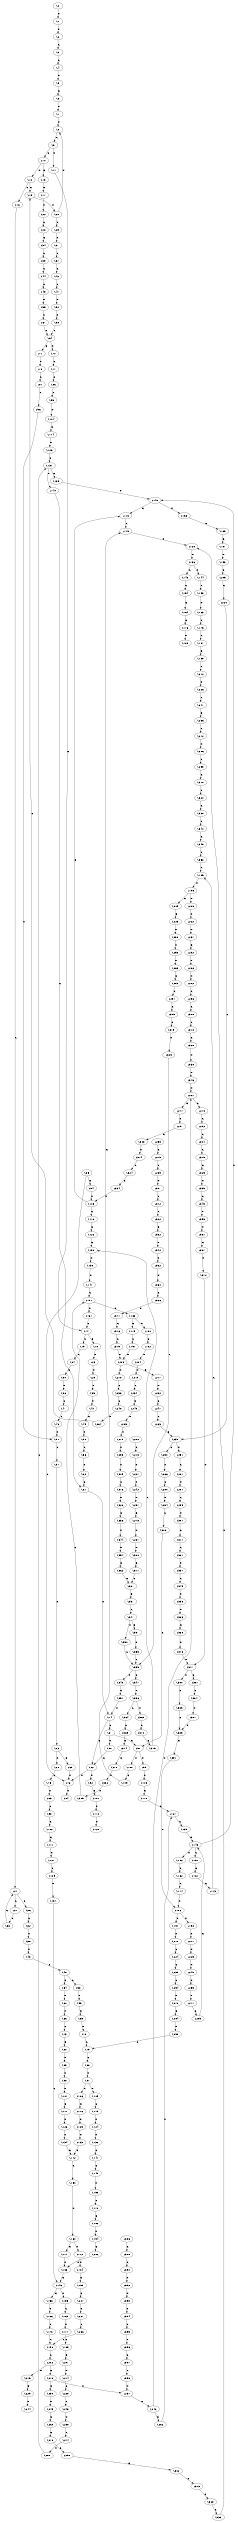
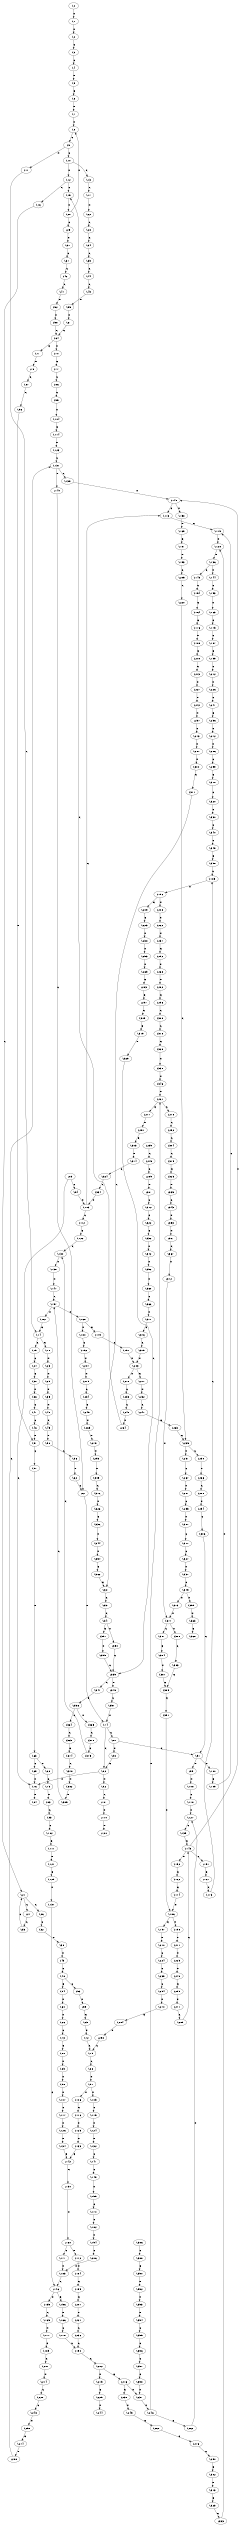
  strict digraph {
    S0
    S1
    S2
    S3
    S4
    S5
    S6
    S7
    S8
    S9
    S10
    S11
    S12
    S13
    S14
    S15
    S16
    S17
    S18
    S19
    S20
    S21
    S22
    S23
    S24
    S25
    S26
    S27
    S28
    S29
    S30
    S31
    S32
    S33
    S34
    S35
    S36
    S37
    S38
    S39
    S40
    S41
    S42
    S43
    S44
    S45
    S46
    S47
    S48
    S49
    S50
    S51
    S52
    S53
    S54
    S55
    S56
    S57
    S58
    S59
    S60
    S61
    S62
    S63
    S64
    S65
    S66
    S67
    S68
    S69
    S70
    S71
    S72
    S73
    S74
    S75
    S76
    S77
    S78
    S79
    S80
    S81
    S82
    S83
    S84
    S86
    S87
    S88
    S89
    S90
    S91
    S92
    S93
    S85
    S94
    S95
    S96
    S97
    S98
    S99
    S100
    S101
    S102
    S103
    S104
    S105
    S106
    S107
    S108
    S109
    S110
    S111
    S112
    S113
    S114
    S115
    S116
    S117
    S118
    S119
    S120
    S121
    S122
    S123
    S124
    S125
    S126
    S127
    S128
    S129
    S130
    S131
    S132
    S133
    S134
    S135
    S136
    S137
    S138
    S139
    S140
    S141
    S142
    S143
    S144
    S145
    S146
    S147
    S148
    S149
    S150
    S151
    S152
    S153
    S154
    S155
    S156
    S157
    S158
    S159
    S160
    S161
    S162
    S163
    S164
    S165
    S166
    S167
    S168
    S169
    S170
    S171
    S172
    S173
    S174
    S175
    S176
    S177
    S178
    S179
    S180
    S181
    S182
    S183
    S184
    S185
    S186
    S187
    S188
    S189
    S190
    S191
    S192
    S193
    S194
    S195
    S196
    S197
    S198
    S199
    S200
    S201
    S202
    S203
    S204
    S205
    S206
    S207
    S208
    S209
    S210
    S211
    S212
    S213
    S214
    S215
    S216
    S217
    S218
    S219
    S220
    S221
    S222
    S223
    S224
    S225
    S226
    S227
    S228
    S229
    S230
    S231
    S232
    S233
    S234
    S235
    S236
    S237
    S238
    S239
    S240
    S241
    S242
    S243
    S244
    S245
    S246
    S247
    S248
    S249
    S250
    S251
    S252
    S253
    S254
    S255
    S256
    S257
    S258
    S260
    S261
    S262
    S263
    S264
    S265
    S266
    S267
    S268
    S269
    S270
    S271
    S272
    S273
    S274
    S259
    S275
    S276
    S277
    S278
    S279
    S280
    S281
    S282
    S283
    S284
    S285
    S286
    S287
    S288
    S289
    S290
    S291
    S292
    S293
    S294
    S295
    S296
    S297
    S298
    S299
    S300
    S301
    S302
    S303
    S304
    S305
    S306
    S307
    S308
    S309
    S310
    S311
    S312
    S313
    S314
    S315
    S316
    S317
    S318
    S319
    S320
    S321
    S322
    S323
    S324
    S325
    S326
    S327
    S328
    S329
    S330
    S331
    S332
    S333
    S334
    S335
    S336
    S337
    S338
    S339
    S340
    S341
    S342
    S343
    S344
    S345
    S346
    S347
    S348
    S349
    S350
    S351
    S352
    S353
    S354
    S355
    S356
    S357
    S358
    S359
    S360
    S361
    S362
    S363
    S364
    S365
    S366
    S367
    S368
    S369
    S370
    S371
    S372
    S373
    S374
    S375
    S376
    S377
    S378
    S379
    S380
    S381
    S382
    S383
    S384
    S385
    S389
    S387
    S386
    S388
    S390
    S391
    n393 [label=S592]
    S393
    S394
    S395
    S396
    S397
    S398
    S0 -> S1 [label=A]
    S1 -> S2 [label=T]
    S2 -> S3 [label=C]
    S3 -> S4 [label=C]
    S4 -> S5 [label=A]
    S5 -> S6 [label=G]
    S6 -> S7 [label=A]
    S7 -> S8 [label=A]
    S8 -> S9 [label=C]
    S9 -> S10 [label=C]
    S9 -> S11 [label=A]
    S10 -> S12 [label=A]
    S10 -> S13 [label=G]
    S11 -> S14 [label=G]
    S12 -> S15 [label=G]
    S12 -> S16 [label=C]
    S13 -> S17 [label=G]
    S14 -> S18 [label=G]
    S14 -> S19 [label=C]
    S15 -> S20 [label=A]
    S16 -> S21 [label=C]
    S17 -> S22 [label=A]
    S18 -> S23 [label=A]
    S19 -> S24 [label=C]
    S20 -> S8 [label=A]
    S20 -> S25 [label=C]
    S21 -> S26 [label=C]
    S21 -> S27 [label=C]
    S22 -> S28 [label=C]
    S23 -> S29 [label=A]
    S24 -> S30 [label=G]
    S25 -> S31 [label=T]
    S26 -> S32 [label=C]
    S27 -> S33 [label=C]
    S28 -> S34 [label=G]
    S29 -> S35 [label=T]
    S30 -> S36 [label=T]
    S31 -> S37 [label=C]
    S32 -> S38 [label=T]
    S33 -> S21 [label=C]
    S34 -> S39 [label=C]
    S35 -> S40 [label=A]
    S36 -> S41 [label=C]
    S37 -> S42 [label=C]
    S38 -> S43 [label=T]
    S39 -> S44 [label=C]
    S40 -> S45 [label=G]
    S41 -> S46 [label=C]
    S42 -> S47 [label=C]
    S43 -> S48 [label=C]
    S44 -> S49 [label=C]
    S45 -> S50 [label=T]
    S46 -> S51 [label=T]
    S47 -> S52 [label=A]
    S48 -> S53 [label=C]
    S48 -> S54 [label=G]
    S49 -> S55 [label=A]
    S50 -> S56 [label=C]
    S51 -> S57 [label=C]
    S52 -> S58 [label=T]
    S53 -> S59 [label=T]
    S54 -> S60 [label=A]
    S55 -> S61 [label=T]
    S56 -> S62 [label=T]
    S57 -> S63 [label=T]
    S58 -> S64 [label=C]
    S59 -> S65 [label=G]
    S60 -> S66 [label=T]
    S61 -> S64 [label=C]
    S62 -> S67 [label=C]
    S63 -> S68 [label=T]
    S63 -> S69 [label=G]
    S64 -> S70 [label=T]
    S64 -> S71 [label=G]
    S65 -> S72 [label=T]
    S66 -> S73 [label=C]
    S67 -> S74 [label=T]
    S68 -> S75 [label=C]
    S69 -> S76 [label=T]
    S70 -> S77 [label=G]
    S71 -> S78 [label=T]
    S72 -> S79 [label=C]
    S73 -> S80 [label=G]
    S74 -> S81 [label=C]
    S74 -> S82 [label=G]
    S75 -> S83 [label=T]
    S76 -> S84 [label=A]
    S77 -> S86 [label=C]
    S78 -> S87 [label=C]
    S79 -> S88 [label=C]
    S80 -> S89 [label=T]
    S81 -> S90 [label=T]
    S81 -> S91 [label=G]
    S82 -> S76 [label=T]
    S82 -> S92 [label=A]
    S83 -> S93 [label=C]
    S86 -> S95 [label=C]
    S87 -> S96 [label=C]
    S88 -> S97 [label=T]
    S89 -> S98 [label=T]
    S90 -> S82 [label=G]
    S91 -> S99 [label=A]
    S91 -> S100 [label=T]
    S92 -> S101 [label=G]
    S93 -> S102 [label=G]
    S85 -> S76 [label=C]
    S85 -> S94 [label=G]
    S94 -> S103 [label=T]
    S95 -> S104 [label=A]
    S96 -> S51 [label=T]
    S97 -> S105 [label=A]
    S97 -> S106 [label=T]
    S98 -> S107 [label=T]
    S99 -> S108 [label=A]
    S100 -> S109 [label=G]
    S101 -> S110 [label=T]
    S102 -> S111 [label=G]
    S103 -> S112 [label=C]
    S103 -> S113 [label=G]
    S104 -> S114 [label=G]
    S105 -> S115 [label=C]
    S106 -> S116 [label=G]
    S107 -> S117 [label=G]
    S108 -> S118 [label=G]
    S109 -> S119 [label=G]
    S110 -> S120 [label=A]
    S111 -> S121 [label=A]
    S112 -> S122 [label=G]
    S113 -> S119 [label=G]
    S114 -> S123 [label=T]
    S115 -> S124 [label=T]
    S116 -> S125 [label=T]
    S117 -> S126 [label=T]
    S118 -> S127 [label=T]
    S119 -> S128 [label=T]
    S121 -> S129 [label=G]
    S122 -> S130 [label=G]
    S123 -> S131 [label=C]
    S124 -> S132 [label=A]
    S125 -> S133 [label=A]
    S126 -> S134 [label=A]
    S127 -> S135 [label=C]
    S128 -> S136 [label=A]
    S129 -> S137 [label=A]
    S130 -> S138 [label=A]
    S131 -> S139 [label=G]
    S131 -> S140 [label=T]
    S132 -> S141 [label=C]
    S133 -> S142 [label=G]
    S134 -> S142 [label=G]
    S135 -> S143 [label=G]
    S136 -> S144 [label=T]
    S136 -> S145 [label=C]
    S137 -> S146 [label=G]
    S138 -> S147 [label=A]
    S139 -> S148 [label=T]
    S140 -> S67 [label=C]
    S141 -> S149 [label=C]
    S142 -> S150 [label=G]
    S143 -> S148 [label=T]
    S143 -> S151 [label=C]
    S143 -> S152 [label=A]
    S144 -> S153 [label=G]
    S145 -> S154 [label=C]
    S146 -> S155 [label=T]
    S146 -> S156 [label=G]
    S147 -> S157 [label=C]
    S148 -> S113 [label=G]
    S148 -> S158 [label=A]
    S149 -> S159 [label=A]
    S150 -> S160 [label=A]
    S151 -> S161 [label=G]
    S152 -> S162 [label=G]
    S153 -> S163 [label=A]
    S154 -> S164 [label=G]
    S155 -> S165 [label=C]
    S156 -> S166 [label=T]
    S157 -> S167 [label=A]
    S157 -> S168 [label=T]
    S158 -> S169 [label=A]
    S159 -> S170 [label=G]
    S160 -> S171 [label=G]
    S160 -> S172 [label=A]
    S161 -> S173 [label=G]
    S162 -> S174 [label=G]
    S163 -> S175 [label=G]
    S164 -> S176 [label=G]
    S165 -> S177 [label=A]
    S166 -> S178 [label=C]
    S167 -> S14 [label=G]
    S168 -> S179 [label=G]
    S168 -> S180 [label=A]
    S169 -> S181 [label=G]
    S170 -> S182 [label=G]
    S171 -> S183 [label=A]
    S172 -> S184 [label=A]
    S173 -> S185 [label=C]
    S174 -> S186 [label=T]
    S175 -> S187 [label=C]
    S176 -> S188 [label=T]
    S177 -> S189 [label=G]
    S178 -> S190 [label=C]
    S179 -> S191 [label=C]
    S180 -> S192 [label=C]
    S181 -> S193 [label=A]
    S182 -> S194 [label=A]
    S183 -> S146 [label=G]
    S184 -> S195 [label=G]
    S185 -> S196 [label=T]
    S186 -> S197 [label=G]
    S186 -> S198 [label=A]
    S187 -> S199 [label=G]
+   S188 -> S200 [label=G]
    S189 -> S201 [label=G]
    S190 -> S202 [label=C]
    S191 -> S203 [label=A]
    S192 -> S204 [label=A]
    S193 -> S205 [label=C]
    S194 -> S206 [label=G]
    S195 -> S207 [label=G]
    S196 -> S208 [label=A]
    S196 -> S209 [label=G]
    S197 -> S210 [label=T]
    S198 -> S211 [label=T]
    S199 -> S212 [label=G]
    S200 -> S213 [label=G]
    S201 -> S214 [label=A]
    S202 -> S215 [label=A]
    S202 -> S216 [label=G]
    S203 -> S217 [label=G]
    S203 -> S218 [label=A]
    S204 -> S219 [label=A]
    S205 -> S220 [label=G]
    S206 -> S183 [label=A]
    S207 -> S221 [label=T]
    S208 -> S222 [label=T]
    S209 -> S223 [label=G]
    S210 -> S224 [label=C]
    S211 -> S225 [label=A]
    S212 -> S226 [label=T]
    S213 -> S227 [label=T]
    S214 -> S228 [label=C]
    S215 -> S229 [label=G]
    S216 -> S230 [label=G]
    S216 -> S231 [label=A]
    S217 -> S232 [label=A]
    S218 -> S233 [label=C]
    S219 -> S234 [label=C]
    S220 -> S235 [label=G]
    S221 -> S236 [label=C]
    S222 -> S237 [label=A]
    S223 -> S238 [label=A]
    S224 -> S239 [label=C]
    S225 -> S240 [label=A]
    S226 -> S241 [label=C]
    S227 -> S242 [label=T]
    S228 -> S243 [label=C]
    S229 -> S244 [label=A]
    S230 -> S245 [label=A]
    S231 -> S246 [label=A]
    S232 -> S247 [label=C]
    S233 -> S248 [label=C]
    S234 -> S249 [label=G]
    S235 -> S250 [label=C]
    S235 -> S251 [label=A]
    S236 -> S190 [label=C]
    S237 -> S252 [label=G]
    S238 -> S253 [label=A]
    S239 -> S254 [label=C]
    S240 -> S255 [label=G]
    S241 -> S256 [label=G]
    S242 -> S257 [label=A]
    S243 -> S258 [label=A]
    S245 -> S260 [label=G]
    S246 -> S261 [label=A]
    S246 -> S262 [label=G]
    S247 -> S263 [label=G]
    S248 -> S264 [label=A]
    S249 -> S265 [label=A]
    S250 -> S266 [label=T]
    S251 -> S267 [label=C]
    S252 -> S268 [label=T]
    S253 -> S269 [label=T]
    S254 -> S270 [label=T]
    S255 -> S271 [label=T]
    S256 -> S272 [label=C]
    S257 -> S273 [label=G]
    S258 -> S274 [label=G]
    S260 -> S276 [label=G]
    S261 -> S277 [label=G]
    S261 -> S278 [label=C]
    S262 -> S127 [label=T]
    S263 -> S235 [label=G]
    S264 -> S15 [label=G]
    S265 -> S279 [label=A]
    S266 -> S280 [label=C]
    S267 -> S281 [label=A]
    S268 -> S282 [label=A]
    S269 -> S283 [label=G]
    S270 -> S284 [label=G]
    S271 -> S285 [label=C]
    S272 -> S286 [label=A]
    S273 -> S287 [label=A]
    S274 -> S288 [label=T]
    S259 -> S275 [label=C]
    S275 -> S289 [label=C]
    S276 -> S290 [label=C]
    S277 -> S291 [label=T]
    S278 -> S292 [label=C]
    S279 -> S293 [label=A]
    S280 -> S294 [label=T]
    S281 -> S295 [label=C]
    S282 -> S296 [label=G]
    S283 -> S297 [label=G]
    S284 -> S298 [label=T]
    S285 -> S143 [label=G]
    S286 -> S299 [label=C]
    S287 -> S300 [label=A]
    S288 -> S131 [label=C]
    S289 -> S301 [label=A]
    S290 -> S302 [label=G]
    S291 -> S303 [label=G]
    S292 -> S304 [label=C]
    S293 -> S305 [label=A]
    S294 -> S306 [label=C]
    S295 -> S307 [label=A]
    S296 -> S308 [label=C]
    S297 -> S309 [label=G]
    S298 -> S79 [label=C]
    S299 -> S310 [label=G]
    S300 -> S311 [label=G]
    S301 -> S312 [label=C]
    S302 -> S313 [label=T]
    S303 -> S314 [label=T]
    S304 -> S315 [label=C]
    S305 -> S316 [label=C]
    S306 -> S91 [label=G]
    S307 -> S317 [label=C]
    S308 -> S318 [label=C]
    S309 -> S319 [label=G]
    S310 -> S320 [label=C]
    S311 -> S321 [label=G]
    S312 -> S322 [label=G]
    S313 -> S323 [label=G]
    S314 -> S324 [label=C]
    S315 -> S325 [label=G]
    S316 -> S326 [label=A]
    S317 -> S327 [label=C]
    S318 -> S328 [label=G]
    S319 -> S329 [label=T]
    S320 -> S330 [label=G]
    S321 -> S331 [label=G]
    S322 -> S332 [label=G]
    S323 -> S333 [label=G]
    S324 -> S334 [label=G]
    S325 -> S335 [label=A]
    S326 -> S336 [label=G]
    S327 -> S337 [label=T]
    S328 -> S338 [label=A]
    S329 -> S339 [label=C]
    S330 -> S340 [label=C]
    S331 -> S341 [label=G]
    S332 -> S342 [label=T]
    S333 -> S128 [label=T]
    S334 -> S103 [label=T]
    S335 -> S343 [label=C]
    S336 -> S344 [label=A]
    S337 -> S345 [label=C]
    S338 -> S346 [label=A]
    S339 -> S347 [label=C]
    S339 -> S348 [label=T]
    S340 -> S349 [label=G]
    S341 -> S350 [label=T]
    S341 -> S351 [label=G]
    S342 -> S352 [label=T]
    S343 -> S353 [label=T]
    S344 -> S354 [label=A]
    S345 -> S355 [label=T]
    S346 -> S261 [label=A]
    S347 -> S356 [label=G]
    S348 -> S357 [label=C]
    S349 -> S358 [label=G]
    S350 -> S339 [label=C]
    S351 -> S359 [label=T]
    S352 -> S360 [label=A]
    S353 -> S361 [label=A]
    S354 -> S362 [label=G]
    S355 -> S363 [label=A]
    S356 -> S364 [label=C]
    S356 -> S365 [label=T]
    S357 -> S74 [label=T]
    S358 -> S185 [label=C]
    S359 -> S339 [label=C]
    S360 -> S366 [label=C]
    S361 -> S367 [label=G]
    S362 -> S321 [label=G]
    S363 -> S368 [label=G]
    S364 -> S369 [label=C]
    S365 -> S370 [label=C]
    S366 -> S371 [label=T]
    S367 -> S372 [label=A]
-   S368 -> S373 [label=A]
+   S345 -> S373 [label=A]
    S369 -> S374 [label=G]
    S370 -> S375 [label=G]
    S371 -> S376 [label=G]
    S372 -> S377 [label=A]
    S373 -> S377 [label=A]
    S374 -> S378 [label=G]
    S375 -> S130 [label=G]
    S376 -> S379 [label=C]
    S377 -> S380 [label=T]
    S377 -> S381 [label=C]
    S378 -> S382 [label=A]
    S379 -> S203 [label=A]
    S380 -> S383 [label=C]
    S381 -> S384 [label=G]
    S382 -> S385 [label=A]
    S383 -> S389 [label=G]
    S384 -> S387 [label=A]
    S385 -> S157 [label=C]
    S389 -> S391 [label=G]
    S387 -> S389 [label=G]
    S386 -> S388 [label=G]
    S388 -> S390 [label=G]
    S390 -> n393 [label=T]
    S391 -> S186 [label=T]
    n393 -> S393 [label=A]
    S393 -> S394 [label=T]
    S394 -> S395 [label=C]
    S395 -> S396 [label=C]
    S396 -> S397 [label=C]
    S397 -> S398 [label=G]
    S398 -> S231 [label=A]
  }
